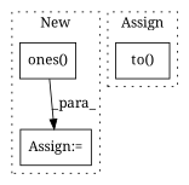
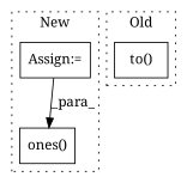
  digraph {
    fontname="Noto Serif"
    node [a=75 shape=box fontname="Noto Serif"]
    n1 [l="11,1" label="ones()" s="3974,4006"]
    n2 [a=68 l=3 label="Assign:=" s=3971]
    n3 [l="44,1" label="to()" s="4057,4107"]
    subgraph cluster_1 {
      label=New
      style=dotted
      n1
      n2
    }
    subgraph cluster_2 {
-     label=Assign
+     label=Old
      style=dotted
      n3
    }
-   n1 -> n2 [label=_para_ fontname="Noto Serif"]
+   n2 -> n1 [label=_para_ fontname="Noto Serif"]
  }
